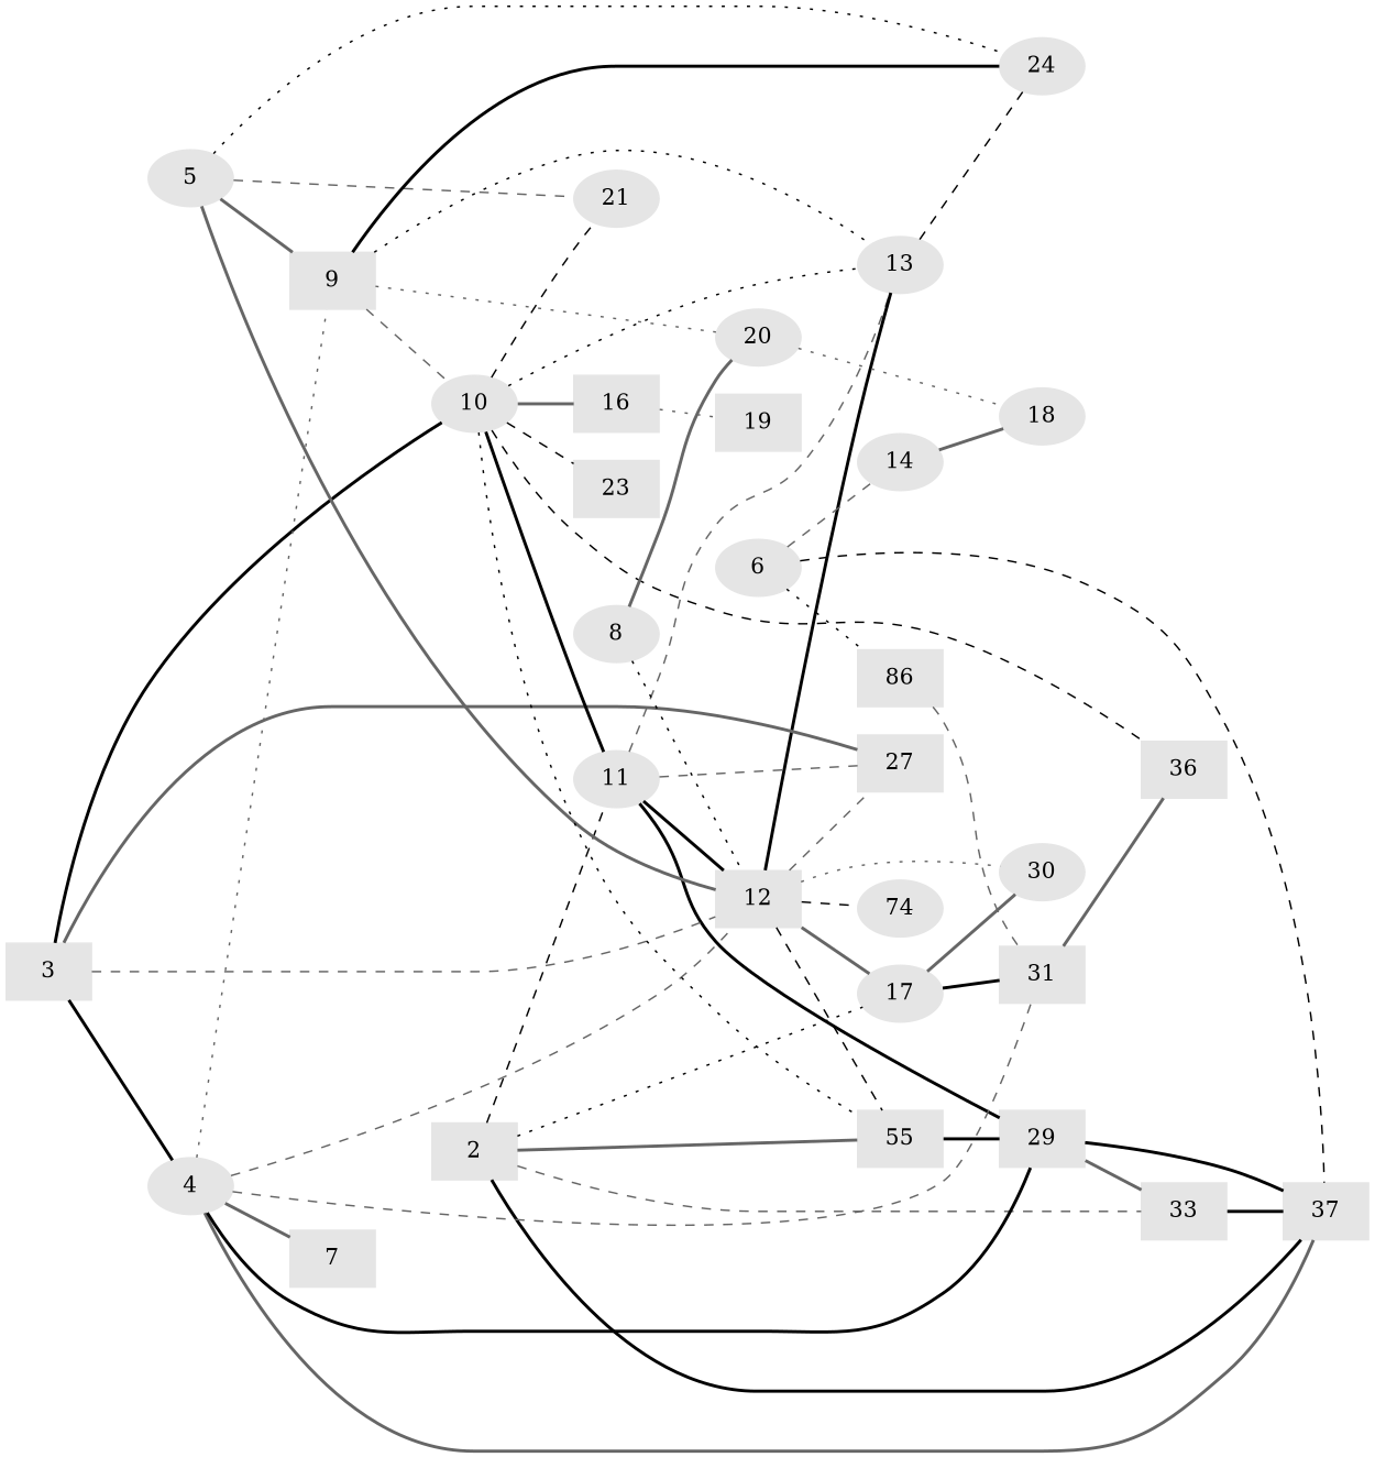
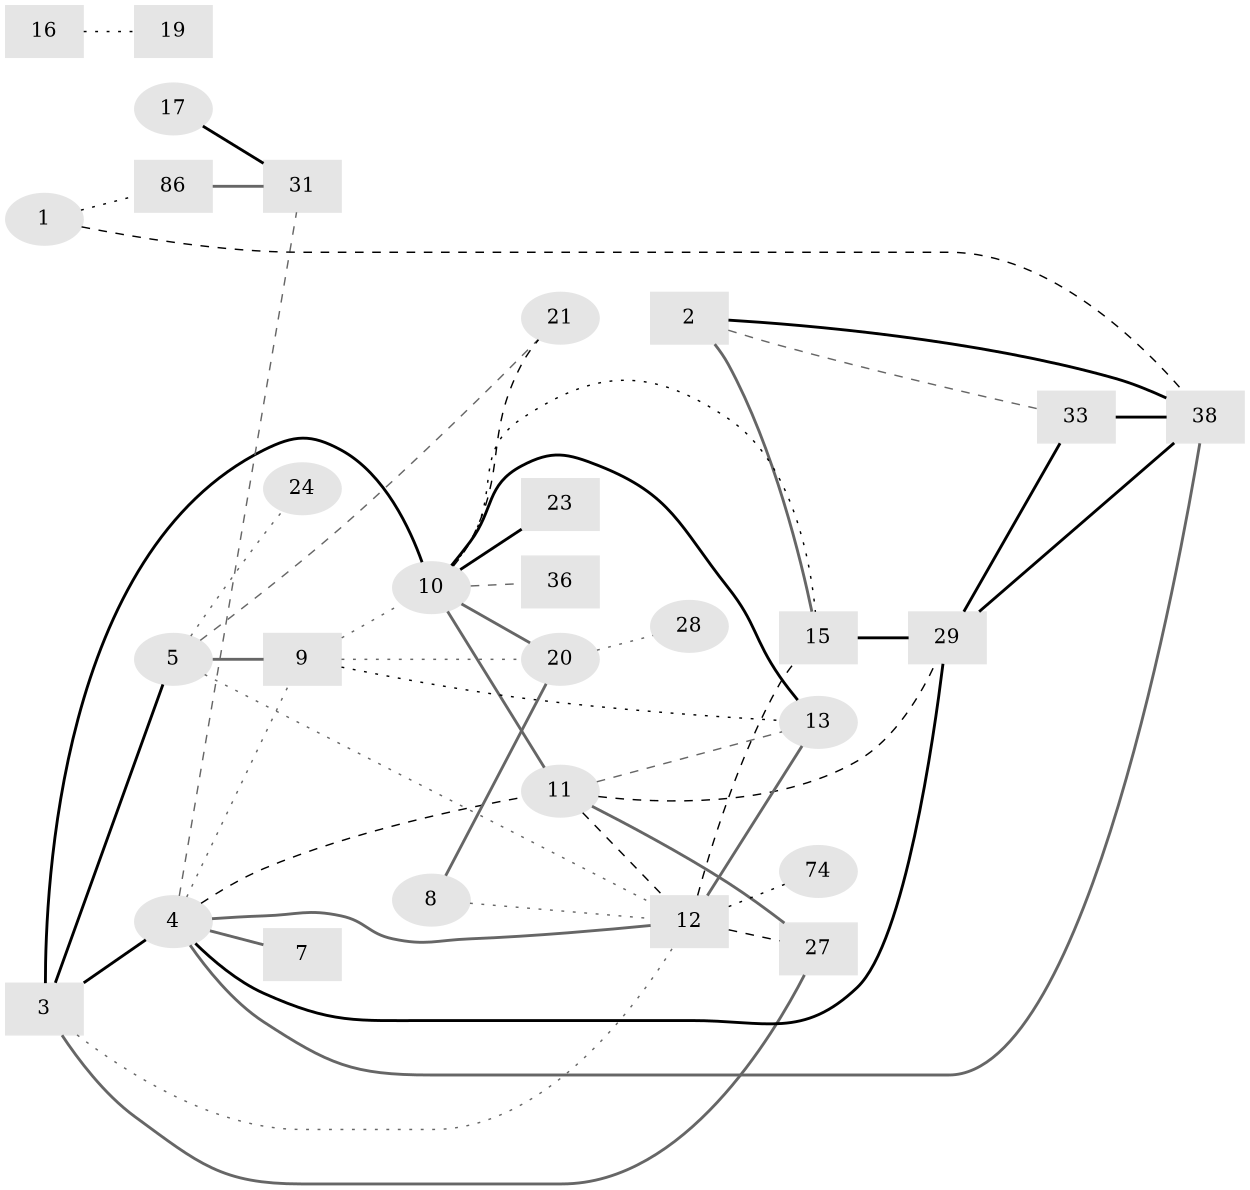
  graph {
    rankdir=LR
    node [color=gray90 shape=box style=filled]
    edge [color=gray40 style=bold weight=1.0]
    n1 [label=86]
    31
    2
    11 [shape=ellipse]
-   15 [label=55]
+   15
    17 [shape=ellipse]
    33
-   38 [label=37]
+   38
    12
    27
    29
    13 [shape=ellipse]
-   30 [shape=ellipse]
    3
    4 [shape=ellipse]
    5 [shape=ellipse]
    10 [shape=ellipse]
    7
    9
    21 [shape=ellipse]
    24 [shape=ellipse]
    16
    23
    36
    n25 [label=74 shape=ellipse]
    20 [shape=ellipse]
-   6 [shape=ellipse]
-   14 [shape=ellipse]
-   28 [shape=ellipse label=18]
+   6 [shape=ellipse label=1]
+   28 [shape=ellipse]
    8 [shape=ellipse]
    19
-   n1 -- 31 [style=dashed]
-   31 -- 36
-   2 -- 11 [color=black style=dashed]
+   n1 -- 31
+   4 -- 11 [color=black style=dashed]
    2 -- 15
-   2 -- 17 [color=black style=dotted]
    2 -- 33 [style=dashed]
    2 -- 38 [color=black]
-   11 -- 12 [color=black]
-   11 -- 27 [style=dashed]
-   11 -- 29 [color=black]
+   11 -- 12 [color=black style=dashed]
+   11 -- 27
+   11 -- 29 [color=black style=dashed]
    11 -- 13 [style=dashed]
    15 -- 29 [color=black weight=2.0]
    17 -- 31 [color=black]
-   17 -- 30
    33 -- 38 [color=black]
    12 -- 15 [color=black style=dashed weight=2.0]
-   12 -- 17
-   12 -- 27 [style=dashed]
-   12 -- 13 [color=black weight=2.0]
-   12 -- 30 [style=dotted]
-   12 -- n25 [color=black style=dashed]
-   29 -- 33
+   12 -- 27 [color=black style=dashed]
+   12 -- 13 [weight=2.0]
+   12 -- n25 [color=black style=dotted]
+   29 -- 33 [color=black]
    29 -- 38 [color=black]
-   13 -- 24 [color=black style=dashed]
-   3 -- 12 [style=dashed weight=2.0]
+   3 -- 12 [style=dotted weight=2.0]
    3 -- 27
    3 -- 4 [color=black]
+   3 -- 5 [color=black]
    3 -- 10 [color=black]
    4 -- 31 [style=dashed]
    4 -- 38
-   4 -- 12 [style=dashed]
+   4 -- 12
    4 -- 29 [color=black]
    4 -- 7
    4 -- 9 [style=dotted]
-   5 -- 12
+   5 -- 12 [style=dotted]
    5 -- 9
    5 -- 21 [style=dashed]
-   5 -- 24 [color=black style=dotted]
-   10 -- 11 [color=black]
+   5 -- 24 [style=dotted]
+   10 -- 11
    10 -- 15 [color=black style=dotted]
-   10 -- 13 [color=black style=dotted weight=2.0]
+   10 -- 13 [color=black weight=2.0]
    10 -- 21 [color=black style=dashed]
-   10 -- 16
-   10 -- 23 [color=black style=dashed]
-   10 -- 36 [color=black style=dashed]
+   10 -- 20
+   10 -- 23 [color=black]
+   10 -- 36 [style=dashed]
    9 -- 13 [color=black style=dotted]
-   9 -- 10 [style=dashed weight=2.0]
-   9 -- 24 [color=black weight=2.0]
+   9 -- 10 [style=dotted weight=2.0]
    9 -- 20 [style=dotted]
-   16 -- 19 [style=dotted]
+   16 -- 19 [color=black style=dotted]
    20 -- 28 [style=dotted]
    6 -- n1 [color=black style=dotted]
    6 -- 38 [color=black style=dashed]
-   6 -- 14 [style=dashed]
-   14 -- 28
-   8 -- 12 [color=black style=dotted]
+   8 -- 12 [style=dotted]
    8 -- 20
  }
